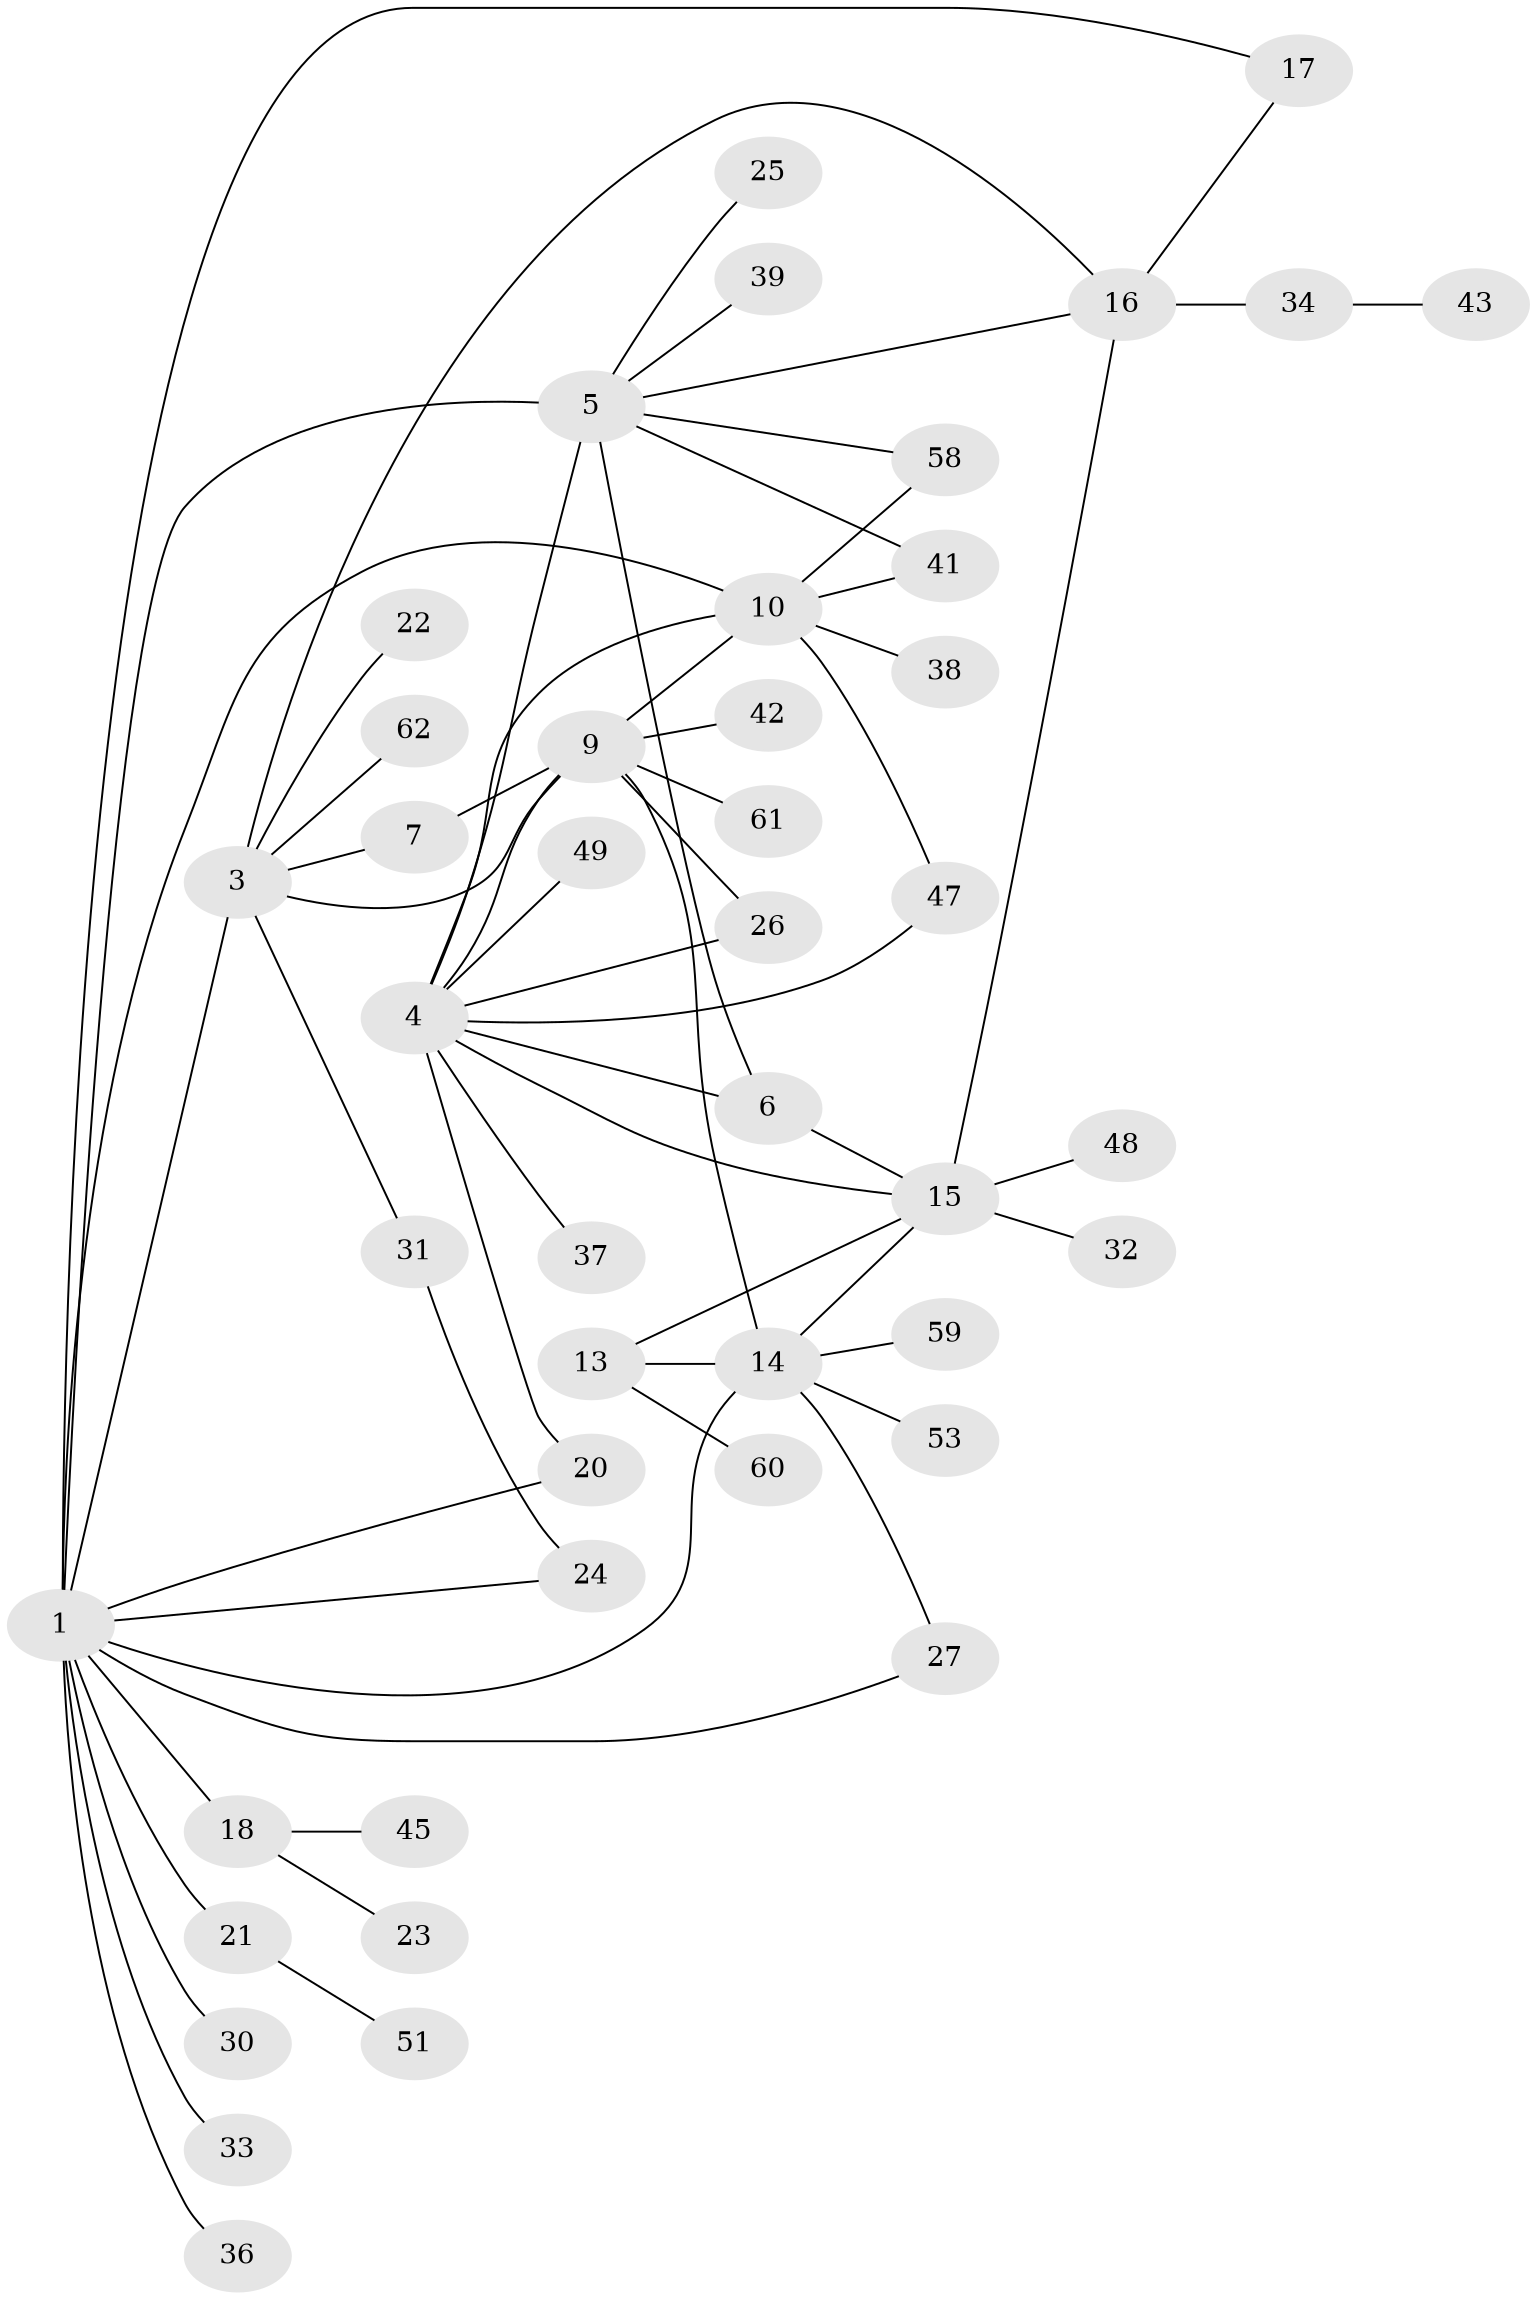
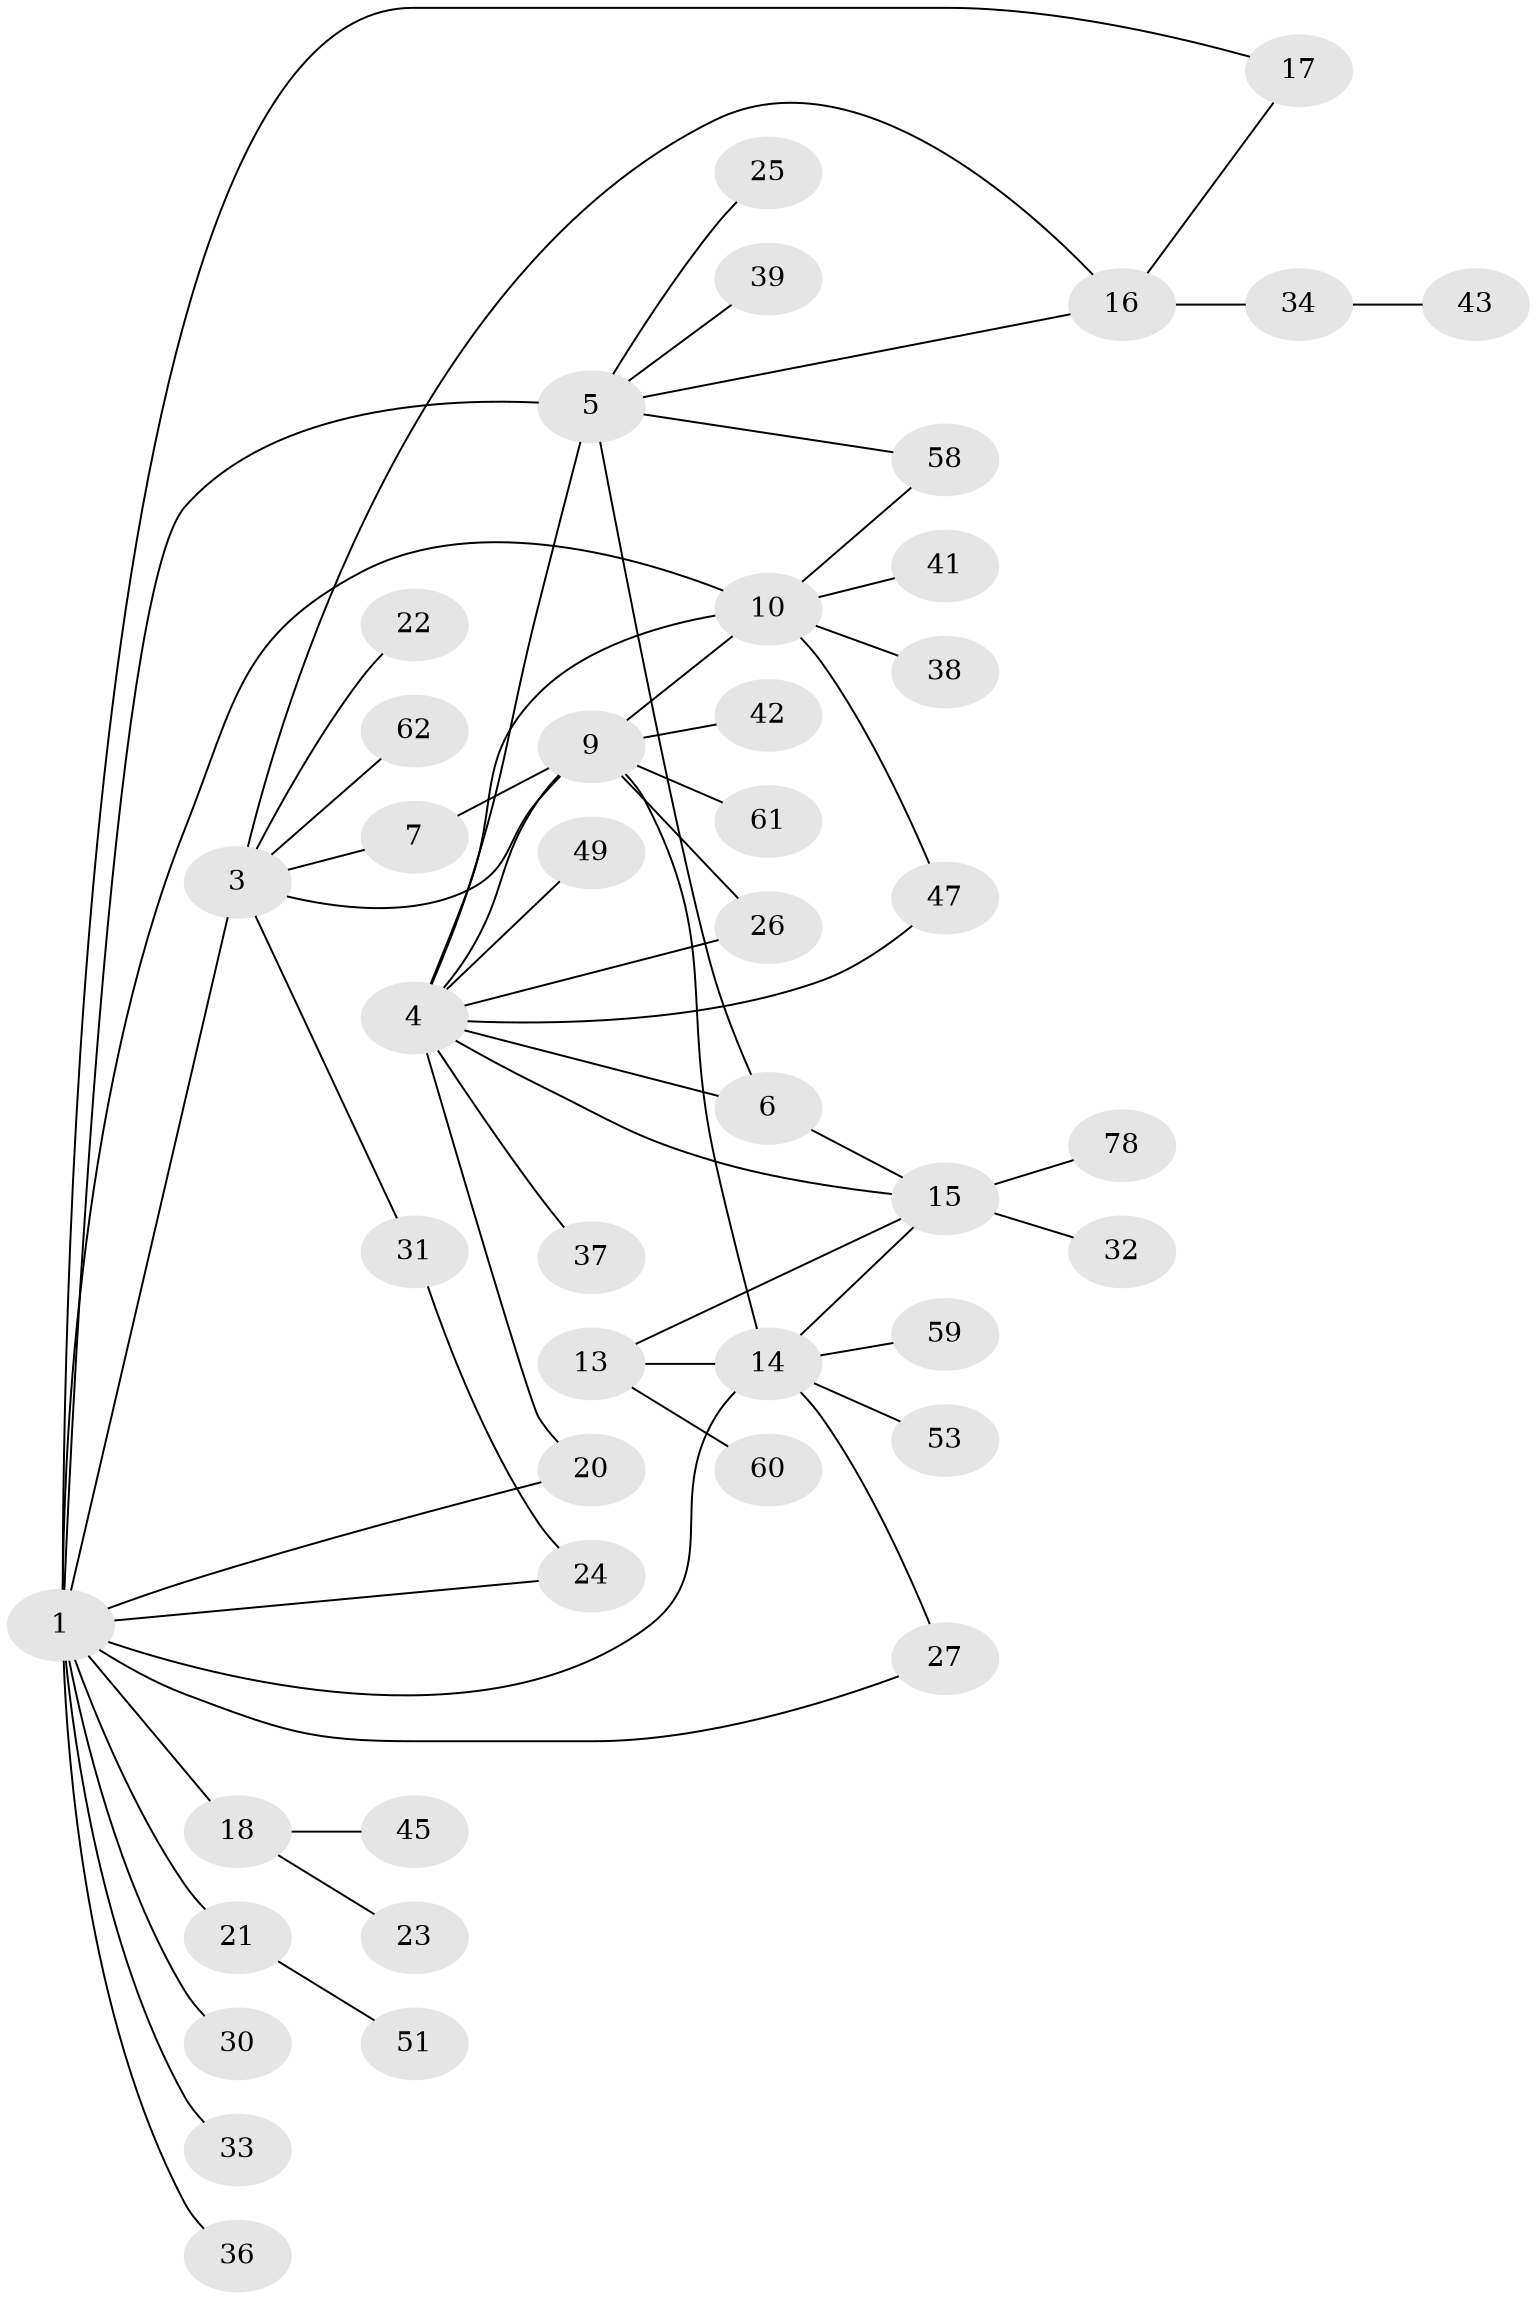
  graph {
    rankdir=LR
    node [color=gray90 style=filled]
    1 [super="+2"]
    3 [super="+8"]
    5 [super="+24"]
    10 [super="+12"]
    14 [super="+46"]
    17 [super="+55"]
    18 [super="+35"]
    20
    21
    27
    30
    33
    36
    n14 [label=24 super="+56"]
    7
    9 [super="+52"]
    16 [super="+19"]
    22 [super="+50"]
    31
    62
    6 [super="+40"]
    25
    39 [super="+57"]
    41 [super="+54"]
    58
    47
    38
    15 [super="+29"]
    53
    59
    23 [super="+28"]
    45
    51
    26
    42
    61
    34
    4 [super="+11"]
    37
    49
    32
-   48
+   48 [label=78]
    13 [super="+63"]
    60
    43
    1 -- 3 [weight=2]
    1 -- 5
    1 -- 10
    1 -- 14
    1 -- 17
    1 -- 18
    1 -- 20
    1 -- 21
    1 -- 27
    1 -- 30
    1 -- 33
    1 -- 36
    1 -- n14
    3 -- 7
    3 -- 9
    3 -- 16
    3 -- 22
    3 -- 31
    3 -- 62
    5 -- 16
    5 -- 6
    5 -- 25
    5 -- 39
-   5 -- 41
    5 -- 58
    10 -- 41
    10 -- 58
    10 -- 47
    10 -- 38
    14 -- 27
    14 -- 15
    14 -- 53
    14 -- 59
    18 -- 23
    18 -- 45
    21 -- 51
    7 -- 9
    9 -- 10
    9 -- 14
    9 -- 26
    9 -- 42
    9 -- 61
    16 -- 17
    16 -- 34
    31 -- n14
    6 -- 15
-   15 -- 16
    15 -- 32
    15 -- 48
    34 -- 43
    4 -- 5
    4 -- 10 [weight=2]
    4 -- 20
    4 -- 9
    4 -- 6
    4 -- 47
    4 -- 15
    4 -- 26
    4 -- 37
    4 -- 49
    13 -- 14
    13 -- 15
    13 -- 60
  }
